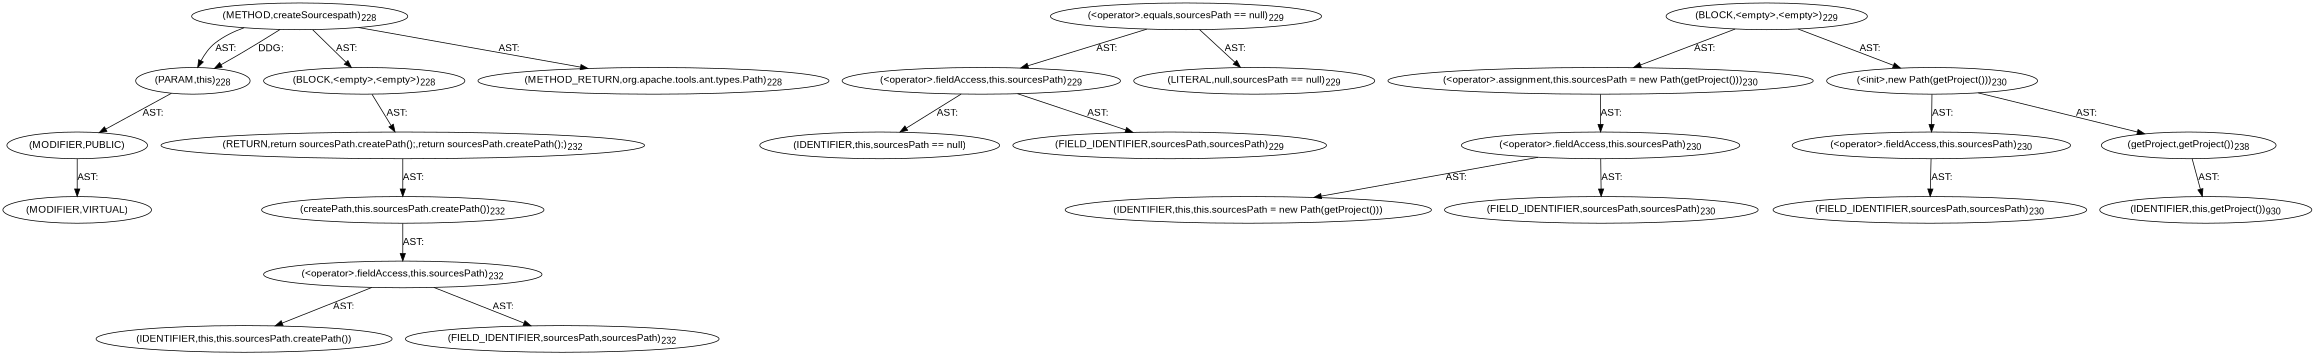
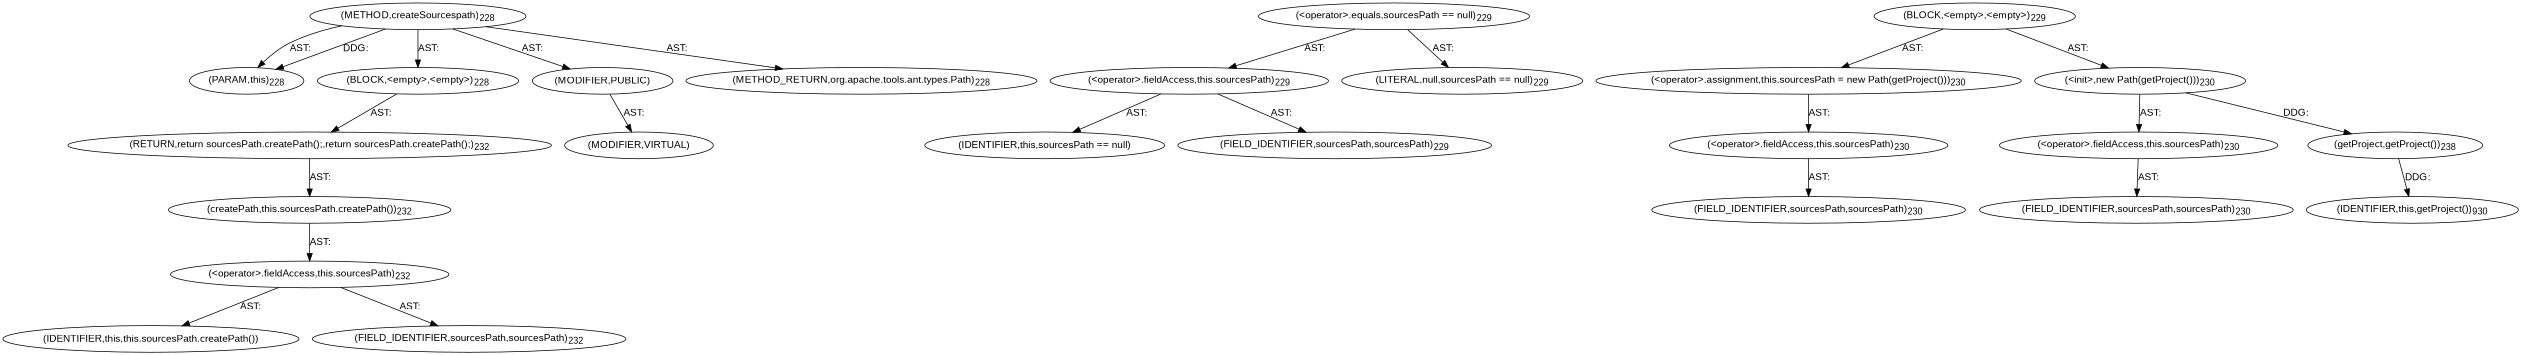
  digraph {
    fontname="Liberation Sans"
    node [fontname="Liberation Sans"]
    edge [fontname="Liberation Sans"]
    n1 [label=<(METHOD,createSourcespath)<SUB>228</SUB>>]
    n2 [label=<(PARAM,this)<SUB>228</SUB>>]
    n3 [label=<(BLOCK,&lt;empty&gt;,&lt;empty&gt;)<SUB>228</SUB>>]
    n4 [label=<(MODIFIER,PUBLIC)>]
    n5 [label=<(METHOD_RETURN,org.apache.tools.ant.types.Path)<SUB>228</SUB>>]
    n6 [label=<(RETURN,return sourcesPath.createPath();,return sourcesPath.createPath();)<SUB>232</SUB>>]
    n7 [label=<(MODIFIER,VIRTUAL)>]
    n8 [label=<(createPath,this.sourcesPath.createPath())<SUB>232</SUB>>]
    n9 [label=<(&lt;operator&gt;.equals,sourcesPath == null)<SUB>229</SUB>>]
    n10 [label=<(&lt;operator&gt;.fieldAccess,this.sourcesPath)<SUB>229</SUB>>]
    n11 [label=<(LITERAL,null,sourcesPath == null)<SUB>229</SUB>>]
    n12 [label=<(BLOCK,&lt;empty&gt;,&lt;empty&gt;)<SUB>229</SUB>>]
    n13 [label=<(&lt;operator&gt;.assignment,this.sourcesPath = new Path(getProject()))<SUB>230</SUB>>]
    n14 [label=<(&lt;init&gt;,new Path(getProject()))<SUB>230</SUB>>]
    n15 [label=<(IDENTIFIER,this,sourcesPath == null)>]
    n16 [label=<(FIELD_IDENTIFIER,sourcesPath,sourcesPath)<SUB>229</SUB>>]
    n17 [label=<(&lt;operator&gt;.fieldAccess,this.sourcesPath)<SUB>230</SUB>>]
    n18 [label=<(&lt;operator&gt;.fieldAccess,this.sourcesPath)<SUB>230</SUB>>]
    n19 [label=<(getProject,getProject())<SUB>238</SUB>>]
-   n20 [label=<(IDENTIFIER,this,this.sourcesPath = new Path(getProject()))>]
    n21 [label=<(FIELD_IDENTIFIER,sourcesPath,sourcesPath)<SUB>230</SUB>>]
    n22 [label=<(FIELD_IDENTIFIER,sourcesPath,sourcesPath)<SUB>230</SUB>>]
    n23 [label=<(IDENTIFIER,this,getProject())<SUB>930</SUB>>]
    n24 [label=<(&lt;operator&gt;.fieldAccess,this.sourcesPath)<SUB>232</SUB>>]
    n25 [label=<(IDENTIFIER,this,this.sourcesPath.createPath())>]
    n26 [label=<(FIELD_IDENTIFIER,sourcesPath,sourcesPath)<SUB>232</SUB>>]
    n1 -> n2 [label="AST: "]
    n1 -> n2 [label="DDG: "]
    n1 -> n3 [label="AST: "]
-   n2 -> n4 [label="AST: "]
+   n1 -> n4 [label="AST: "]
    n1 -> n5 [label="AST: "]
    n3 -> n6 [label="AST: "]
    n4 -> n7 [label="AST: "]
    n6 -> n8 [label="AST: "]
    n8 -> n24 [label="AST: "]
    n9 -> n10 [label="AST: "]
    n9 -> n11 [label="AST: "]
    n10 -> n15 [label="AST: "]
    n10 -> n16 [label="AST: "]
    n12 -> n13 [label="AST: "]
    n12 -> n14 [label="AST: "]
    n13 -> n17 [label="AST: "]
    n14 -> n18 [label="AST: "]
-   n14 -> n19 [label="AST: "]
-   n17 -> n20 [label="AST: "]
+   n14 -> n19 [label="DDG: "]
    n17 -> n21 [label="AST: "]
    n18 -> n22 [label="AST: "]
-   n19 -> n23 [label="AST: "]
+   n19 -> n23 [label="DDG: "]
    n24 -> n25 [label="AST: "]
    n24 -> n26 [label="AST: "]
  }
